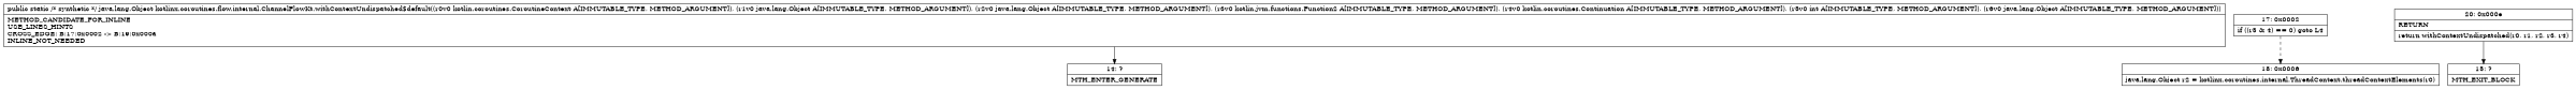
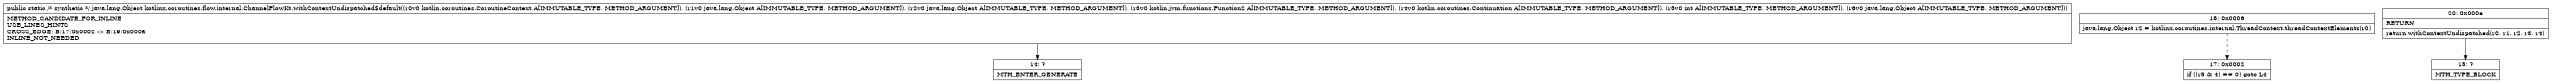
  digraph {
    node [shape=record]
    n1 [label="{14\:\ ?|MTH_ENTER_GENERATE\l}"]
    n2 [label="{17\:\ 0x0002|if ((r5 & 4) == 0) goto L4\l}"]
    n3 [label="{18\:\ 0x0006|java.lang.Object r2 = kotlinx.coroutines.internal.ThreadContext.threadContextElements(r0)\l}"]
    n4 [label="{20\:\ 0x000e|RETURN\l|return withContextUndispatched(r0, r1, r2, r3, r4)\l}"]
-   n5 [label="{15\:\ ?|MTH_EXIT_BLOCK\l}"]
+   n5 [label="{15\:\ ?|MTH_TYPE_BLOCK\l}"]
    n6 [label="{public static \/* synthetic *\/ java.lang.Object kotlinx.coroutines.flow.internal.ChannelFlowKt.withContextUndispatched$default((r0v0 kotlin.coroutines.CoroutineContext A[IMMUTABLE_TYPE, METHOD_ARGUMENT]), (r1v0 java.lang.Object A[IMMUTABLE_TYPE, METHOD_ARGUMENT]), (r2v0 java.lang.Object A[IMMUTABLE_TYPE, METHOD_ARGUMENT]), (r3v0 kotlin.jvm.functions.Function2 A[IMMUTABLE_TYPE, METHOD_ARGUMENT]), (r4v0 kotlin.coroutines.Continuation A[IMMUTABLE_TYPE, METHOD_ARGUMENT]), (r5v0 int A[IMMUTABLE_TYPE, METHOD_ARGUMENT]), (r6v0 java.lang.Object A[IMMUTABLE_TYPE, METHOD_ARGUMENT]))  | METHOD_CANDIDATE_FOR_INLINE\lUSE_LINES_HINTS\lCROSS_EDGE: B:17:0x0002 \-\> B:19:0x000a\lINLINE_NOT_NEEDED\l}"]
-   n2 -> n3 [style=dashed]
+   n3 -> n2 [style=dashed]
    n4 -> n5
    n6 -> n1
  }
